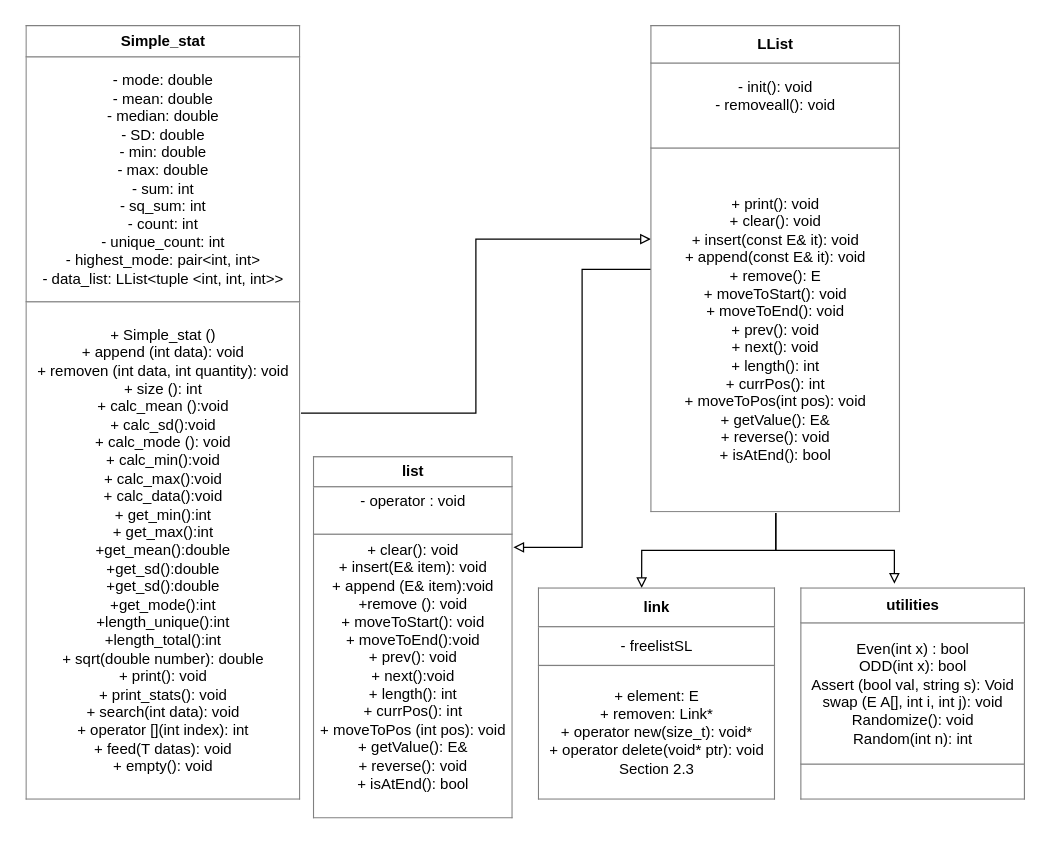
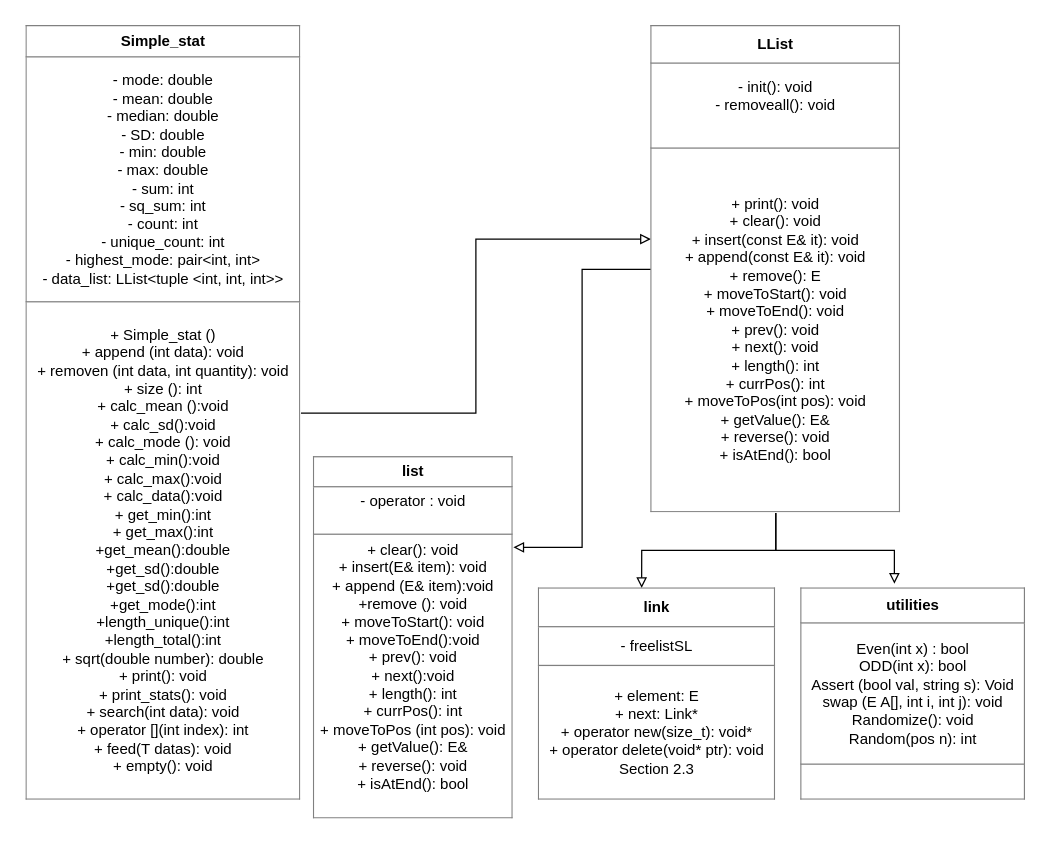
  <mxCell id="0" />
  <mxCell id="1" parent="0" />
  <mxCell id="2" style="edgeStyle=orthogonalEdgeStyle;rounded=0;orthogonalLoop=1;jettySize=auto;html=1;entryX=0;entryY=0.438;entryDx=0;entryDy=0;entryPerimeter=0;endArrow=block;endFill=0;" edge="1" parent="1" source="3" target="8"><mxGeometry relative="1" as="geometry" /></mxCell>
  <mxCell id="3" value="&lt;table border=&quot;1&quot; width=&quot;100%&quot; cellpadding=&quot;4&quot; style=&quot;width: 100% ; height: 100% ; border-collapse: collapse&quot;&gt;&lt;tbody&gt;&lt;tr&gt;&lt;th align=&quot;center&quot;&gt;Simple_stat&lt;/th&gt;&lt;/tr&gt;&lt;tr&gt;&lt;td align=&quot;center&quot;&gt;- mode: double&lt;br&gt;- mean: double&lt;br&gt;- median: double&lt;br&gt;- SD: double&lt;br&gt;- min: double&lt;br&gt;- max: double&lt;br&gt;- sum: int&lt;br&gt;- sq_sum: int&lt;br&gt;- count: int&lt;br&gt;- unique_count: int&lt;br&gt;- highest_mode: pair&amp;lt;int, int&amp;gt;&lt;br&gt;- data_list: LList&amp;lt;tuple &amp;lt;int, int, int&amp;gt;&amp;gt;&lt;/td&gt;&lt;/tr&gt;&lt;tr&gt;&lt;td align=&quot;center&quot;&gt;+ Simple_stat ()&lt;br&gt;+ append (int data): void&lt;br&gt;+ removen (int data, int quantity): void&lt;br&gt;+ size (): int&lt;br&gt;+ calc_mean ():void&lt;br&gt;+ calc_sd():void&lt;br&gt;+ calc_mode (): void&lt;br&gt;+ calc_min():void&lt;br&gt;+ calc_max():void&lt;br&gt;+ calc_data():void&lt;br&gt;+ get_min():int&lt;br&gt;+ get_max():int&lt;br&gt;+get_mean():double&lt;br&gt;+get_sd():double&lt;br&gt;+get_sd():double&lt;br&gt;+get_mode():int&lt;br&gt;+length_unique():int&lt;br&gt;+length_total():int&lt;br&gt;+ sqrt(double number): double&lt;br&gt;+ print(): void&lt;br&gt;+ print_stats(): void&lt;br&gt;+ search(int data): void&lt;br&gt;+ operator [](int index): int&lt;br&gt;+ feed(T datas): void&lt;br&gt;+ empty(): void&lt;/td&gt;&lt;/tr&gt;&lt;/tbody&gt;&lt;/table&gt;" style="text;html=1;strokeColor=none;fillColor=none;overflow=fill;" vertex="1" parent="1"><mxGeometry x="20" y="20" width="220" height="620" as="geometry" /></mxCell>
- <mxCell id="4" value="&lt;table border=&quot;1&quot; width=&quot;100%&quot; cellpadding=&quot;4&quot; style=&quot;width: 100% ; height: 100% ; border-collapse: collapse&quot;&gt;&lt;tbody&gt;&lt;tr&gt;&lt;th align=&quot;center&quot;&gt;utilities&lt;/th&gt;&lt;/tr&gt;&lt;tr&gt;&lt;td align=&quot;center&quot;&gt;Even(int x) : bool&lt;br&gt;ODD(int x): bool&lt;br&gt;Assert (bool val, string s): Void&lt;br&gt;swap (E A[], int i, int j): void&lt;br&gt;Randomize(): void&lt;br&gt;Random(int n): int&lt;/td&gt;&lt;/tr&gt;&lt;tr&gt;&lt;td align=&quot;center&quot;&gt;&lt;br&gt;&lt;/td&gt;&lt;/tr&gt;&lt;/tbody&gt;&lt;/table&gt;" style="text;html=1;overflow=fill;shadow=0;comic=0;glass=0;rounded=0;fillColor=none;strokeColor=none;" vertex="1" parent="1"><mxGeometry x="640" y="470" width="180" height="170" as="geometry" /></mxCell>
+ <mxCell id="4" value="&lt;table border=&quot;1&quot; width=&quot;100%&quot; cellpadding=&quot;4&quot; style=&quot;width: 100% ; height: 100% ; border-collapse: collapse&quot;&gt;&lt;tbody&gt;&lt;tr&gt;&lt;th align=&quot;center&quot;&gt;utilities&lt;/th&gt;&lt;/tr&gt;&lt;tr&gt;&lt;td align=&quot;center&quot;&gt;Even(int x) : bool&lt;br&gt;ODD(int x): bool&lt;br&gt;Assert (bool val, string s): Void&lt;br&gt;swap (E A[], int i, int j): void&lt;br&gt;Randomize(): void&lt;br&gt;Random(pos n): int&lt;/td&gt;&lt;/tr&gt;&lt;tr&gt;&lt;td align=&quot;center&quot;&gt;&lt;br&gt;&lt;/td&gt;&lt;/tr&gt;&lt;/tbody&gt;&lt;/table&gt;" style="text;html=1;overflow=fill;shadow=0;comic=0;glass=0;rounded=0;fillColor=none;strokeColor=none;" vertex="1" parent="1"><mxGeometry x="640" y="470" width="180" height="170" as="geometry" /></mxCell>
  <mxCell id="5" style="edgeStyle=orthogonalEdgeStyle;rounded=0;orthogonalLoop=1;jettySize=auto;html=1;entryX=0.416;entryY=-0.02;entryDx=0;entryDy=0;entryPerimeter=0;endArrow=block;endFill=0;" edge="1" parent="1" source="8" target="4"><mxGeometry relative="1" as="geometry" /></mxCell>
  <mxCell id="6" style="edgeStyle=orthogonalEdgeStyle;rounded=0;orthogonalLoop=1;jettySize=auto;html=1;entryX=0.435;entryY=0;entryDx=0;entryDy=0;entryPerimeter=0;endArrow=block;endFill=0;" edge="1" parent="1" source="8" target="10"><mxGeometry relative="1" as="geometry" /></mxCell>
  <mxCell id="7" style="edgeStyle=orthogonalEdgeStyle;rounded=0;orthogonalLoop=1;jettySize=auto;html=1;entryX=1;entryY=0.25;entryDx=0;entryDy=0;endArrow=block;endFill=0;" edge="1" parent="1" source="8" target="9"><mxGeometry relative="1" as="geometry" /></mxCell>
  <mxCell id="8" value="&lt;table border=&quot;1&quot; width=&quot;100%&quot; cellpadding=&quot;4&quot; style=&quot;width: 100% ; height: 100% ; border-collapse: collapse&quot;&gt;&lt;tbody&gt;&lt;tr&gt;&lt;th align=&quot;center&quot;&gt;LList&lt;/th&gt;&lt;/tr&gt;&lt;tr&gt;&lt;td align=&quot;center&quot;&gt;- init(): void&lt;br&gt;- removeall(): void&lt;br&gt;&lt;br&gt;&lt;/td&gt;&lt;/tr&gt;&lt;tr&gt;&lt;td align=&quot;center&quot;&gt;+ print(): void&lt;br&gt;+ clear(): void&lt;br&gt;+ insert(const E&amp;amp; it): void&lt;br&gt;+ append(const E&amp;amp; it): void&lt;br&gt;+ remove(): E&lt;br&gt;+ moveToStart(): void&lt;br&gt;+ moveToEnd(): void&lt;br&gt;+ prev(): void&lt;br&gt;+ next(): void&lt;br&gt;+ length(): int&lt;br&gt;+ currPos(): int&lt;br&gt;+ moveToPos(int pos): void&lt;br&gt;+ getValue(): E&amp;amp;&lt;br&gt;+ reverse(): void&lt;br&gt;+ isAtEnd(): bool&lt;/td&gt;&lt;/tr&gt;&lt;/tbody&gt;&lt;/table&gt;" style="text;html=1;strokeColor=none;fillColor=none;overflow=fill;rounded=0;shadow=0;glass=0;comic=0;" vertex="1" parent="1"><mxGeometry x="520" y="20" width="200" height="390" as="geometry" /></mxCell>
  <mxCell id="9" value="&lt;table border=&quot;1&quot; width=&quot;100%&quot; cellpadding=&quot;4&quot; style=&quot;width: 100% ; height: 100% ; border-collapse: collapse&quot;&gt;&lt;tbody&gt;&lt;tr&gt;&lt;th align=&quot;center&quot;&gt;list&lt;/th&gt;&lt;/tr&gt;&lt;tr&gt;&lt;td align=&quot;center&quot;&gt;- operator : void&lt;br&gt;&amp;nbsp;&lt;/td&gt;&lt;/tr&gt;&lt;tr&gt;&lt;td align=&quot;center&quot;&gt;+ clear(): void&lt;br&gt;+ insert(E&amp;amp; item): void&lt;br&gt;+ append (E&amp;amp; item):void&lt;br&gt;+remove (): void&lt;br&gt;+ moveToStart(): void&lt;br&gt;+ moveToEnd():void&lt;br&gt;+ prev(): void&lt;br&gt;+ next():void&lt;br&gt;+ length(): int&lt;br&gt;+ currPos(): int&lt;br&gt;+ moveToPos (int pos): void&lt;br&gt;+ getValue(): E&amp;amp;&lt;br&gt;+ reverse(): void&lt;br&gt;+ isAtEnd(): bool&lt;br&gt;&lt;br&gt;&lt;/td&gt;&lt;/tr&gt;&lt;/tbody&gt;&lt;/table&gt;" style="text;html=1;strokeColor=none;fillColor=none;overflow=fill;rounded=0;shadow=0;glass=0;comic=0;" vertex="1" parent="1"><mxGeometry x="250" y="365" width="160" height="290" as="geometry" /></mxCell>
- <mxCell id="10" value="&lt;table border=&quot;1&quot; width=&quot;100%&quot; cellpadding=&quot;4&quot; style=&quot;width: 100% ; height: 100% ; border-collapse: collapse&quot;&gt;&lt;tbody&gt;&lt;tr&gt;&lt;th align=&quot;center&quot;&gt;link&lt;/th&gt;&lt;/tr&gt;&lt;tr&gt;&lt;td align=&quot;center&quot;&gt;- freelistSL&lt;br&gt;&lt;/td&gt;&lt;/tr&gt;&lt;tr&gt;&lt;td align=&quot;center&quot;&gt;+ element: E&lt;br&gt;+ removen: Link*&lt;br&gt;+ operator new(size_t): void*&lt;br&gt;+ operator delete(void* ptr): void&lt;br&gt;Section 2.3&lt;/td&gt;&lt;/tr&gt;&lt;/tbody&gt;&lt;/table&gt;" style="text;html=1;strokeColor=none;fillColor=none;overflow=fill;rounded=0;shadow=0;glass=0;comic=0;" vertex="1" parent="1"><mxGeometry x="430" y="470" width="190" height="170" as="geometry" /></mxCell>
+ <mxCell id="10" value="&lt;table border=&quot;1&quot; width=&quot;100%&quot; cellpadding=&quot;4&quot; style=&quot;width: 100% ; height: 100% ; border-collapse: collapse&quot;&gt;&lt;tbody&gt;&lt;tr&gt;&lt;th align=&quot;center&quot;&gt;link&lt;/th&gt;&lt;/tr&gt;&lt;tr&gt;&lt;td align=&quot;center&quot;&gt;- freelistSL&lt;br&gt;&lt;/td&gt;&lt;/tr&gt;&lt;tr&gt;&lt;td align=&quot;center&quot;&gt;+ element: E&lt;br&gt;+ next: Link*&lt;br&gt;+ operator new(size_t): void*&lt;br&gt;+ operator delete(void* ptr): void&lt;br&gt;Section 2.3&lt;/td&gt;&lt;/tr&gt;&lt;/tbody&gt;&lt;/table&gt;" style="text;html=1;strokeColor=none;fillColor=none;overflow=fill;rounded=0;shadow=0;glass=0;comic=0;" vertex="1" parent="1"><mxGeometry x="430" y="470" width="190" height="170" as="geometry" /></mxCell>
